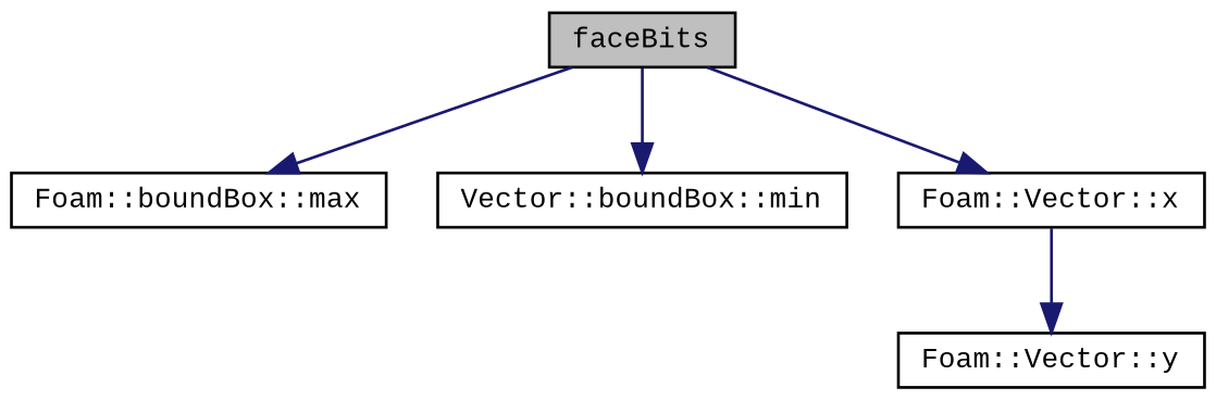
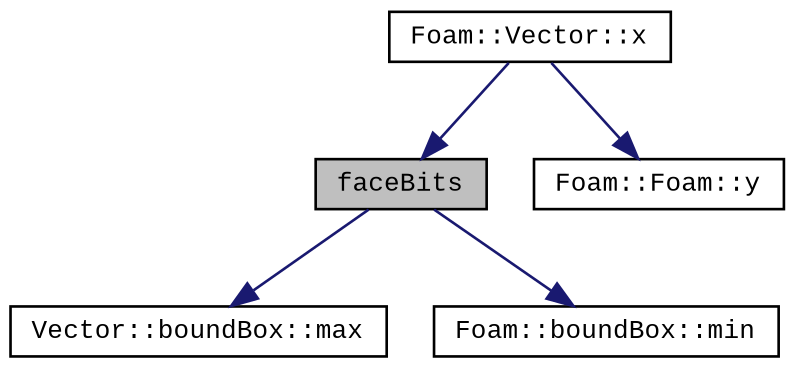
  digraph {
    fontname="Liberation Mono"
    rankdir=TB
    node [color=black fontname="Liberation Mono" fontsize=10 shape=record]
    edge [color=midnightblue fontname="Liberation Mono" fontsize=10 labelfontname=Helvetica labelfontsize=10 style=solid]
    n1 [fillcolor=grey75 fontcolor=black height=0.2 label=faceBits style=filled width=0.4]
-   n2 [height=0.2 label="Foam::boundBox::max" width=0.4]
-   n3 [height=0.2 label="Vector::boundBox::min" width=0.4]
+   n2 [height=0.2 label="Vector::boundBox::max" width=0.4]
+   n3 [height=0.2 label="Foam::boundBox::min" width=0.4]
    n4 [height=0.2 label="Foam::Vector::x" width=0.4]
-   n5 [height=0.2 label="Foam::Vector::y" width=0.4]
+   n5 [height=0.2 label="Foam::Foam::y" width=0.4]
    n1 -> n2
    n1 -> n3
-   n1 -> n4
+   n4 -> n1
    n4 -> n5
  }
